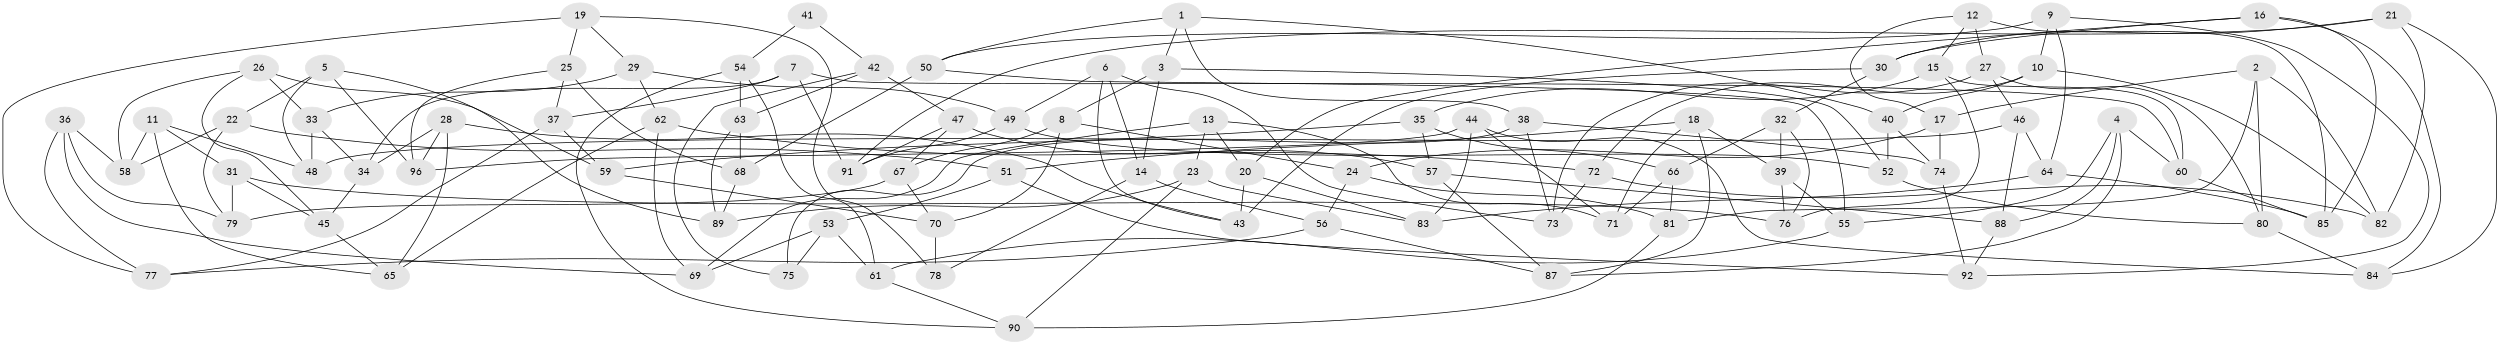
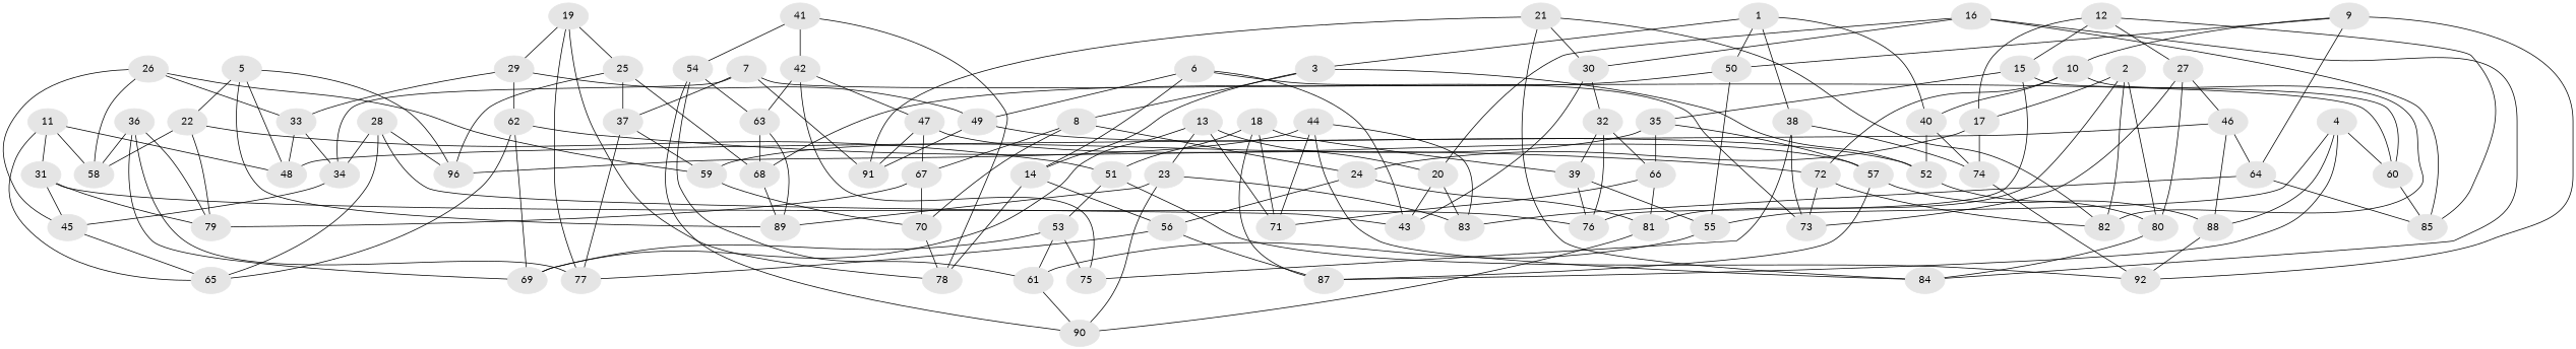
  graph {
    fontname=Lato
    node [color=gray90 fontname=Lato style=filled]
    edge [fontname=Lato]
    1
    3
    38
    40
    50
    8
    14
    52
    73
    74
    75
    55
    68
    2
    17
    80
    81
    82
    24
    84
    90
    67
    70
    56
    78
    4
    60
    87
    88
    61
    85
    92
    5
    22
    48
    n36 [label=96]
    89
    58
    51
    79
    6
    43
    49
    91
    7
    34
    37
    45
    77
    59
    9
    10
    64
    72
    83
    11
    31
    65
    76
    12
    15
    27
    35
    46
    13
    20
    23
    69
    71
    66
    57
    16
    30
    32
    18
    39
    53
    19
    25
    29
    33
    62
    21
    26
    28
    36
    41
    42
    54
    47
    63
    44
    1 -- 3
    1 -- 38
    1 -- 40
    1 -- 50
    3 -- 8
    3 -- 14
    3 -- 52
    38 -- 73
    38 -- 74
    38 -- 75
    40 -- 52
    40 -- 74
    50 -- 55
    50 -- 68
    8 -- 24
    8 -- 67
    8 -- 70
    14 -- 56
    14 -- 78
    52 -- 80
    74 -- 92
    55 -- 61
    68 -- 89
    2 -- 17
    2 -- 80
    2 -- 81
    2 -- 82
    17 -- 74
    17 -- 24
    80 -- 84
    81 -- 90
    24 -- 81
    24 -- 56
    67 -- 70
    67 -- 79
    70 -- 78
    56 -- 87
    56 -- 77
    4 -- 55
    4 -- 60
    4 -- 87
    4 -- 88
    60 -- 85
    88 -- 92
    61 -- 90
    5 -- 22
    5 -- 48
    5 -- n36
    5 -- 89
    22 -- 58
    22 -- 51
    22 -- 79
    51 -- 92
    51 -- 53
    6 -- 14
    6 -- 73
    6 -- 43
    6 -- 49
    49 -- 52
    49 -- 91
    7 -- 60
    7 -- 91
    7 -- 34
    7 -- 37
    34 -- 45
    37 -- 77
    37 -- 59
    45 -- 65
    59 -- 70
    9 -- 50
    9 -- 92
    9 -- 10
    9 -- 64
    10 -- 40
    10 -- 82
    10 -- 72
    64 -- 85
    64 -- 83
    72 -- 73
    72 -- 82
    11 -- 48
    11 -- 58
    11 -- 31
    11 -- 65
    31 -- 79
    31 -- 45
    31 -- 76
    12 -- 17
    12 -- 85
    12 -- 15
    12 -- 27
    15 -- 60
    15 -- 76
    15 -- 35
    27 -- 73
    27 -- 80
    27 -- 46
    35 -- 59
    35 -- 66
    35 -- 57
    46 -- 88
    46 -- 48
    46 -- 64
    13 -- 20
    13 -- 23
    13 -- 69
    13 -- 71
    20 -- 43
    20 -- 83
    23 -- 90
    23 -- 89
    23 -- 83
    66 -- 81
    66 -- 71
    57 -- 87
    57 -- 88
    16 -- 84
    16 -- 85
    16 -- 20
    16 -- 30
    30 -- 43
    30 -- 32
    32 -- 76
    32 -- 66
    32 -- 39
    18 -- 87
    18 -- 51
    18 -- 71
    18 -- 39
    39 -- 55
    39 -- 76
    53 -- 75
    53 -- 61
    53 -- 69
    19 -- 78
    19 -- 77
    19 -- 25
    19 -- 29
    25 -- 68
    25 -- n36
    25 -- 37
    29 -- 49
    29 -- 33
    29 -- 62
    33 -- 48
    33 -- 34
    62 -- 72
    62 -- 65
    62 -- 69
    21 -- 82
    21 -- 84
    21 -- 91
    21 -- 30
    26 -- 58
    26 -- 45
    26 -- 59
    26 -- 33
    28 -- n36
    28 -- 43
    28 -- 34
    28 -- 65
    36 -- 58
    36 -- 79
    36 -- 77
    36 -- 69
+   41 -- 78
    41 -- 42
    41 -- 54
    42 -- 75
    42 -- 47
    42 -- 63
    54 -- 90
    54 -- 61
    54 -- 63
    47 -- 67
    47 -- 91
    47 -- 57
    63 -- 68
    63 -- 89
    44 -- 84
    44 -- n36
    44 -- 83
    44 -- 71
  }
